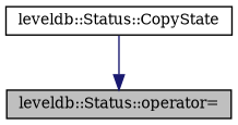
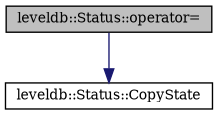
  digraph {
    rankdir=TB
    fontname="DejaVu Serif"
    node [color=black fontname="DejaVu Serif" fontsize=10 shape=record style=filled]
    n1 [fillcolor=grey75 fontcolor=black height=0.2 label="leveldb::Status::operator=" width=0.4]
    n2 [fillcolor=white height=0.2 label="leveldb::Status::CopyState" width=0.4]
-   n2 -> n1 [color=midnightblue fontname="DejaVu Serif" fontsize=10 labelfontname=Helvetica labelfontsize=10 style=solid]
+   n1 -> n2 [color=midnightblue fontname="DejaVu Serif" fontsize=10 labelfontname=Helvetica labelfontsize=10 style=solid]
  }
